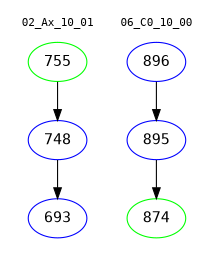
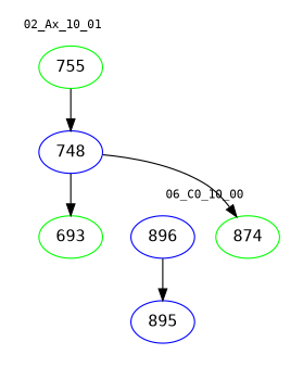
  digraph {
    fontname="DejaVu Sans Mono"
    node [color=blue fontname="DejaVu Sans Mono"]
    edge [color=black fontname="DejaVu Sans Mono"]
    n1 [label=748]
-   n2 [label=693]
+   n2 [color=green label=693]
    n3 [color=green label=755]
    n4 [label=895]
    n5 [color=green label=874]
    n6 [label=896]
    subgraph cluster_1 {
      color=white
      fontsize=10
      label="02_Ax_10_01"
      n1
      n2
      n3
    }
    subgraph cluster_2 {
      color=white
      fontsize=10
      label="06_C0_10_00"
      n4
      n5
      n6
    }
    n1 -> n2
    n3 -> n1
-   n4 -> n5
+   n1 -> n5
    n6 -> n4
  }
